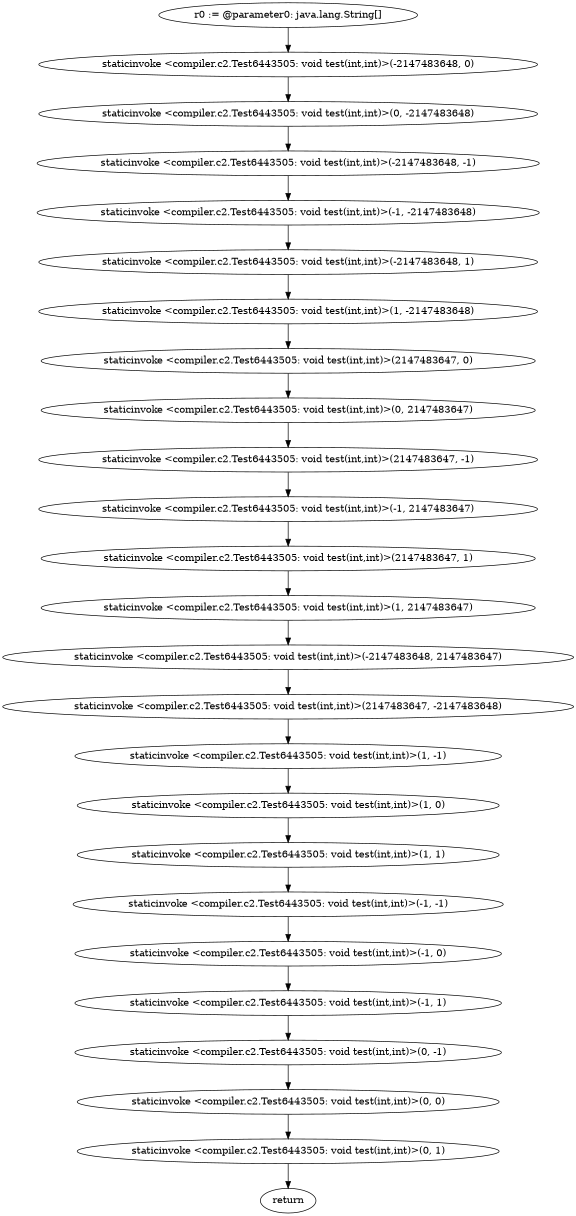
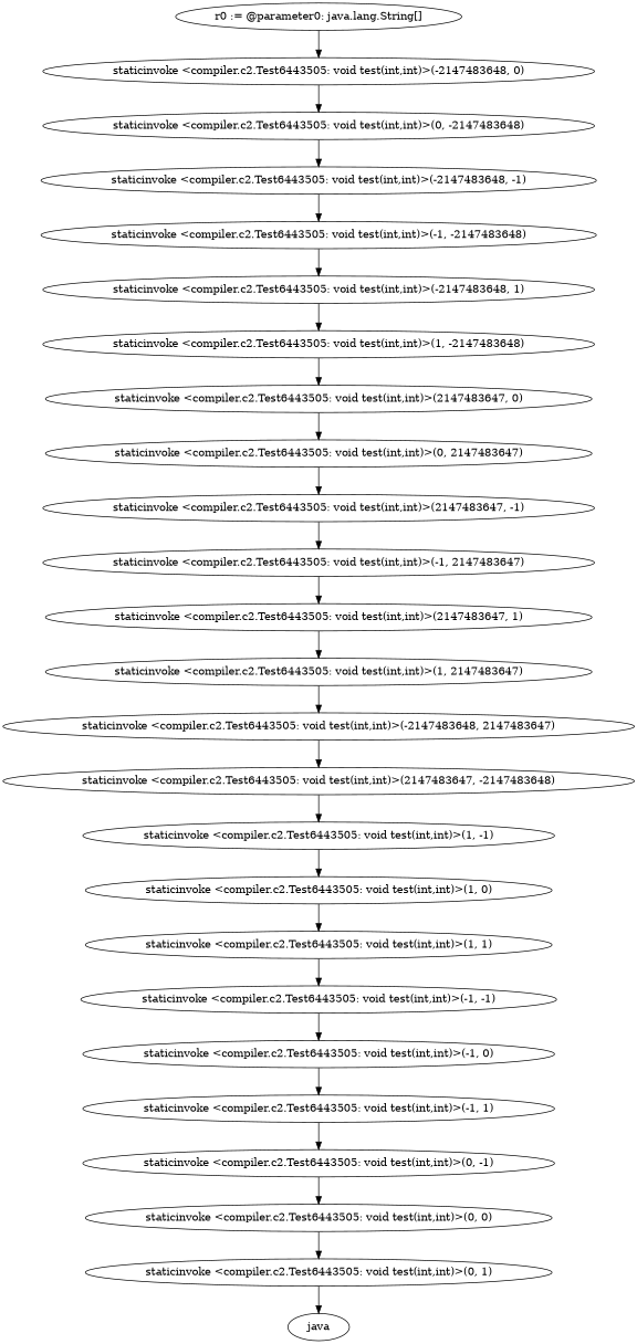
  digraph {
    "r0 := @parameter0: java.lang.String[]"
    "staticinvoke <compiler.c2.Test6443505: void test(int,int)>(-2147483648, 0)"
    "staticinvoke <compiler.c2.Test6443505: void test(int,int)>(0, -2147483648)"
    "staticinvoke <compiler.c2.Test6443505: void test(int,int)>(-2147483648, -1)"
    "staticinvoke <compiler.c2.Test6443505: void test(int,int)>(-1, -2147483648)"
    "staticinvoke <compiler.c2.Test6443505: void test(int,int)>(-2147483648, 1)"
    "staticinvoke <compiler.c2.Test6443505: void test(int,int)>(1, -2147483648)"
    "staticinvoke <compiler.c2.Test6443505: void test(int,int)>(2147483647, 0)"
    "staticinvoke <compiler.c2.Test6443505: void test(int,int)>(0, 2147483647)"
    "staticinvoke <compiler.c2.Test6443505: void test(int,int)>(2147483647, -1)"
    "staticinvoke <compiler.c2.Test6443505: void test(int,int)>(-1, 2147483647)"
    "staticinvoke <compiler.c2.Test6443505: void test(int,int)>(2147483647, 1)"
    "staticinvoke <compiler.c2.Test6443505: void test(int,int)>(1, 2147483647)"
    "staticinvoke <compiler.c2.Test6443505: void test(int,int)>(-2147483648, 2147483647)"
    "staticinvoke <compiler.c2.Test6443505: void test(int,int)>(2147483647, -2147483648)"
    "staticinvoke <compiler.c2.Test6443505: void test(int,int)>(1, -1)"
    "staticinvoke <compiler.c2.Test6443505: void test(int,int)>(1, 0)"
    "staticinvoke <compiler.c2.Test6443505: void test(int,int)>(1, 1)"
    "staticinvoke <compiler.c2.Test6443505: void test(int,int)>(-1, -1)"
    "staticinvoke <compiler.c2.Test6443505: void test(int,int)>(-1, 0)"
    "staticinvoke <compiler.c2.Test6443505: void test(int,int)>(-1, 1)"
    "staticinvoke <compiler.c2.Test6443505: void test(int,int)>(0, -1)"
    "staticinvoke <compiler.c2.Test6443505: void test(int,int)>(0, 0)"
    "staticinvoke <compiler.c2.Test6443505: void test(int,int)>(0, 1)"
-   return
+   return [label=java]
    "r0 := @parameter0: java.lang.String[]" -> "staticinvoke <compiler.c2.Test6443505: void test(int,int)>(-2147483648, 0)"
    "staticinvoke <compiler.c2.Test6443505: void test(int,int)>(-2147483648, 0)" -> "staticinvoke <compiler.c2.Test6443505: void test(int,int)>(0, -2147483648)"
    "staticinvoke <compiler.c2.Test6443505: void test(int,int)>(0, -2147483648)" -> "staticinvoke <compiler.c2.Test6443505: void test(int,int)>(-2147483648, -1)"
    "staticinvoke <compiler.c2.Test6443505: void test(int,int)>(-2147483648, -1)" -> "staticinvoke <compiler.c2.Test6443505: void test(int,int)>(-1, -2147483648)"
    "staticinvoke <compiler.c2.Test6443505: void test(int,int)>(-1, -2147483648)" -> "staticinvoke <compiler.c2.Test6443505: void test(int,int)>(-2147483648, 1)"
    "staticinvoke <compiler.c2.Test6443505: void test(int,int)>(-2147483648, 1)" -> "staticinvoke <compiler.c2.Test6443505: void test(int,int)>(1, -2147483648)"
    "staticinvoke <compiler.c2.Test6443505: void test(int,int)>(1, -2147483648)" -> "staticinvoke <compiler.c2.Test6443505: void test(int,int)>(2147483647, 0)"
    "staticinvoke <compiler.c2.Test6443505: void test(int,int)>(2147483647, 0)" -> "staticinvoke <compiler.c2.Test6443505: void test(int,int)>(0, 2147483647)"
    "staticinvoke <compiler.c2.Test6443505: void test(int,int)>(0, 2147483647)" -> "staticinvoke <compiler.c2.Test6443505: void test(int,int)>(2147483647, -1)"
    "staticinvoke <compiler.c2.Test6443505: void test(int,int)>(2147483647, -1)" -> "staticinvoke <compiler.c2.Test6443505: void test(int,int)>(-1, 2147483647)"
    "staticinvoke <compiler.c2.Test6443505: void test(int,int)>(-1, 2147483647)" -> "staticinvoke <compiler.c2.Test6443505: void test(int,int)>(2147483647, 1)"
    "staticinvoke <compiler.c2.Test6443505: void test(int,int)>(2147483647, 1)" -> "staticinvoke <compiler.c2.Test6443505: void test(int,int)>(1, 2147483647)"
    "staticinvoke <compiler.c2.Test6443505: void test(int,int)>(1, 2147483647)" -> "staticinvoke <compiler.c2.Test6443505: void test(int,int)>(-2147483648, 2147483647)"
    "staticinvoke <compiler.c2.Test6443505: void test(int,int)>(-2147483648, 2147483647)" -> "staticinvoke <compiler.c2.Test6443505: void test(int,int)>(2147483647, -2147483648)"
    "staticinvoke <compiler.c2.Test6443505: void test(int,int)>(2147483647, -2147483648)" -> "staticinvoke <compiler.c2.Test6443505: void test(int,int)>(1, -1)"
    "staticinvoke <compiler.c2.Test6443505: void test(int,int)>(1, -1)" -> "staticinvoke <compiler.c2.Test6443505: void test(int,int)>(1, 0)"
    "staticinvoke <compiler.c2.Test6443505: void test(int,int)>(1, 0)" -> "staticinvoke <compiler.c2.Test6443505: void test(int,int)>(1, 1)"
    "staticinvoke <compiler.c2.Test6443505: void test(int,int)>(1, 1)" -> "staticinvoke <compiler.c2.Test6443505: void test(int,int)>(-1, -1)"
    "staticinvoke <compiler.c2.Test6443505: void test(int,int)>(-1, -1)" -> "staticinvoke <compiler.c2.Test6443505: void test(int,int)>(-1, 0)"
    "staticinvoke <compiler.c2.Test6443505: void test(int,int)>(-1, 0)" -> "staticinvoke <compiler.c2.Test6443505: void test(int,int)>(-1, 1)"
    "staticinvoke <compiler.c2.Test6443505: void test(int,int)>(-1, 1)" -> "staticinvoke <compiler.c2.Test6443505: void test(int,int)>(0, -1)"
    "staticinvoke <compiler.c2.Test6443505: void test(int,int)>(0, -1)" -> "staticinvoke <compiler.c2.Test6443505: void test(int,int)>(0, 0)"
    "staticinvoke <compiler.c2.Test6443505: void test(int,int)>(0, 0)" -> "staticinvoke <compiler.c2.Test6443505: void test(int,int)>(0, 1)"
    "staticinvoke <compiler.c2.Test6443505: void test(int,int)>(0, 1)" -> return
  }
